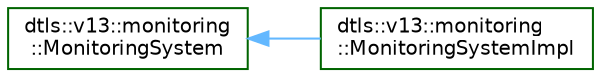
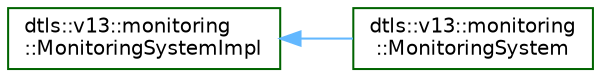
  digraph {
    rankdir=LR
    node [color=darkgreen fillcolor=white fontname=Helvetica fontsize=10 shape=box style=filled]
    n1 [height=0.2 label="dtls::v13::monitoring\l::MonitoringSystem" width=0.4]
    n2 [height=0.2 label="dtls::v13::monitoring\l::MonitoringSystemImpl" width=0.4]
-   n1 -> n2 [color=steelblue1 dir=back fontname=Helvetica fontsize=10 labelfontname=Helvetica labelfontsize=10 style=solid]
+   n2 -> n1 [color=steelblue1 dir=back fontname=Helvetica fontsize=10 labelfontname=Helvetica labelfontsize=10 style=solid]
  }
